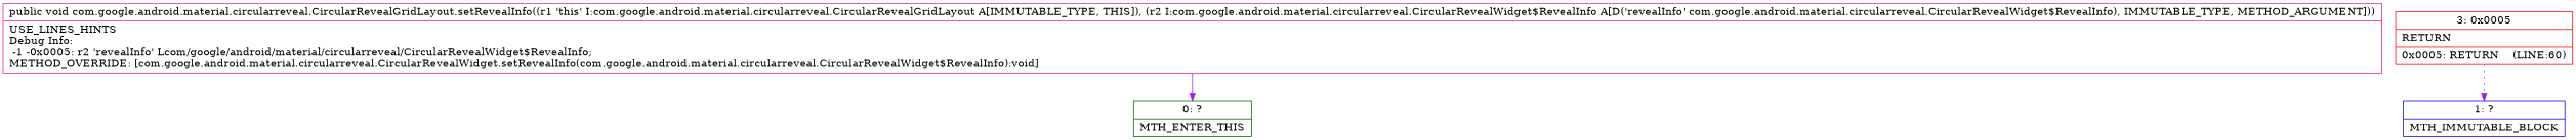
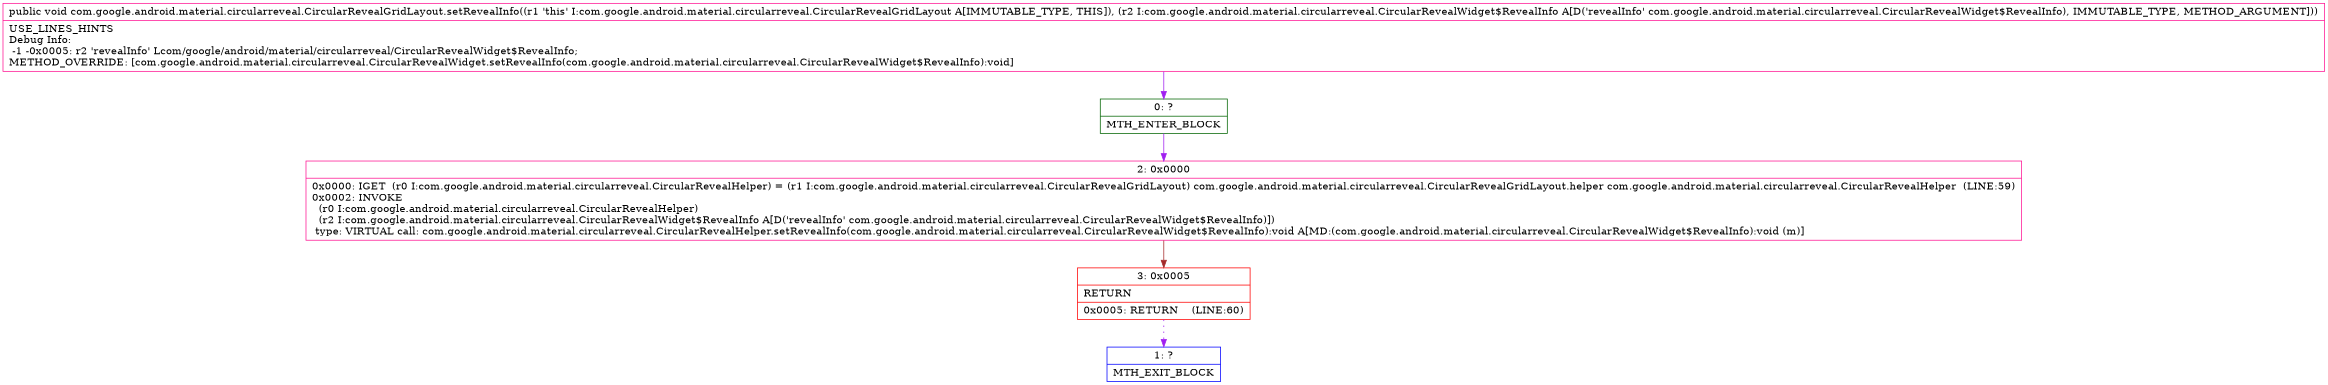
  digraph {
    node [color=deeppink shape=record]
    edge [color=purple style=solid]
-   n1 [color=darkgreen label="{0\:\ ?|MTH_ENTER_THIS\l}"]
+   n1 [color=darkgreen label="{0\:\ ?|MTH_ENTER_BLOCK\l}"]
+   n2 [label="{2\:\ 0x0000|0x0000: IGET  (r0 I:com.google.android.material.circularreveal.CircularRevealHelper) = (r1 I:com.google.android.material.circularreveal.CircularRevealGridLayout) com.google.android.material.circularreveal.CircularRevealGridLayout.helper com.google.android.material.circularreveal.CircularRevealHelper  (LINE:59)\l0x0002: INVOKE  \l  (r0 I:com.google.android.material.circularreveal.CircularRevealHelper)\l  (r2 I:com.google.android.material.circularreveal.CircularRevealWidget$RevealInfo A[D('revealInfo' com.google.android.material.circularreveal.CircularRevealWidget$RevealInfo)])\l type: VIRTUAL call: com.google.android.material.circularreveal.CircularRevealHelper.setRevealInfo(com.google.android.material.circularreveal.CircularRevealWidget$RevealInfo):void A[MD:(com.google.android.material.circularreveal.CircularRevealWidget$RevealInfo):void (m)]\l}"]
    n3 [color=red label="{3\:\ 0x0005|RETURN\l|0x0005: RETURN    (LINE:60)\l}"]
-   n4 [color=blue label="{1\:\ ?|MTH_IMMUTABLE_BLOCK\l}"]
+   n4 [color=blue label="{1\:\ ?|MTH_EXIT_BLOCK\l}"]
    n5 [label="{public void com.google.android.material.circularreveal.CircularRevealGridLayout.setRevealInfo((r1 'this' I:com.google.android.material.circularreveal.CircularRevealGridLayout A[IMMUTABLE_TYPE, THIS]), (r2 I:com.google.android.material.circularreveal.CircularRevealWidget$RevealInfo A[D('revealInfo' com.google.android.material.circularreveal.CircularRevealWidget$RevealInfo), IMMUTABLE_TYPE, METHOD_ARGUMENT]))  | USE_LINES_HINTS\lDebug Info:\l  \-1 \-0x0005: r2 'revealInfo' Lcom\/google\/android\/material\/circularreveal\/CircularRevealWidget$RevealInfo;\lMETHOD_OVERRIDE: [com.google.android.material.circularreveal.CircularRevealWidget.setRevealInfo(com.google.android.material.circularreveal.CircularRevealWidget$RevealInfo):void]\l}"]
+   n1 -> n2
+   n2 -> n3 [color=brown]
    n3 -> n4 [style=dotted]
    n5 -> n1
  }
